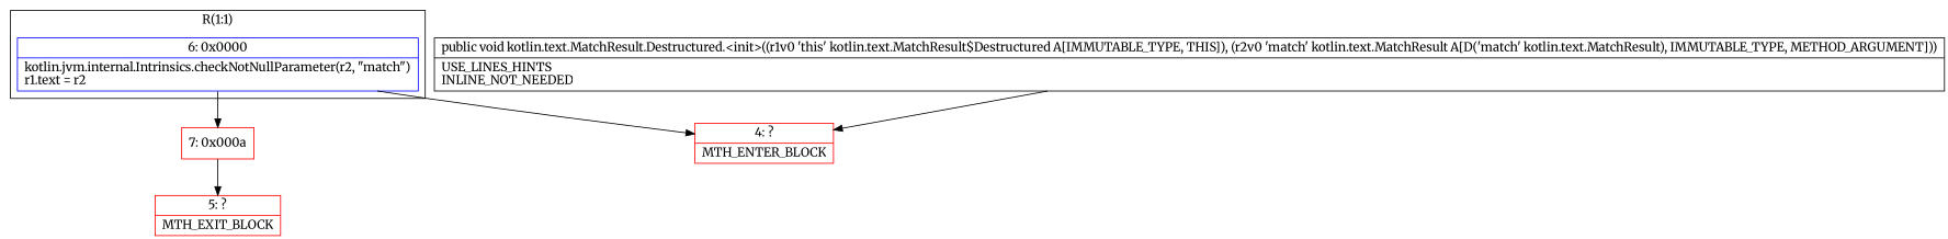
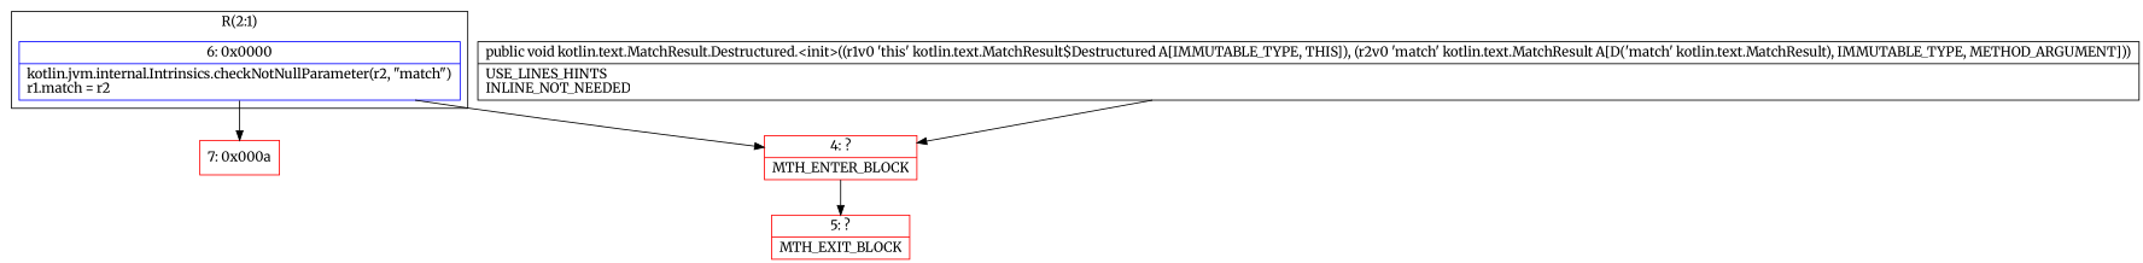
  digraph {
    fontname=Merriweather
    node [color=red fontname=Merriweather shape=record]
    edge [fontname=Merriweather]
-   n1 [color=blue label="{6\:\ 0x0000|kotlin.jvm.internal.Intrinsics.checkNotNullParameter(r2, \"match\")\lr1.text = r2\l}"]
+   n1 [color=blue label="{6\:\ 0x0000|kotlin.jvm.internal.Intrinsics.checkNotNullParameter(r2, \"match\")\lr1.match = r2\l}"]
    n2 [label="{7\:\ 0x000a}"]
    n3 [label="{4\:\ ?|MTH_ENTER_BLOCK\l}"]
    n4 [label="{5\:\ ?|MTH_EXIT_BLOCK\l}"]
    n5 [label="{public void kotlin.text.MatchResult.Destructured.\<init\>((r1v0 'this' kotlin.text.MatchResult$Destructured A[IMMUTABLE_TYPE, THIS]), (r2v0 'match' kotlin.text.MatchResult A[D('match' kotlin.text.MatchResult), IMMUTABLE_TYPE, METHOD_ARGUMENT]))  | USE_LINES_HINTS\lINLINE_NOT_NEEDED\l}" color=""]
    subgraph cluster_1 {
-     label="R(1:1)"
+     label="R(2:1)"
      n1
    }
    n1 -> n2
    n1 -> n3
-   n2 -> n4
+   n3 -> n4
    n5 -> n3
  }
